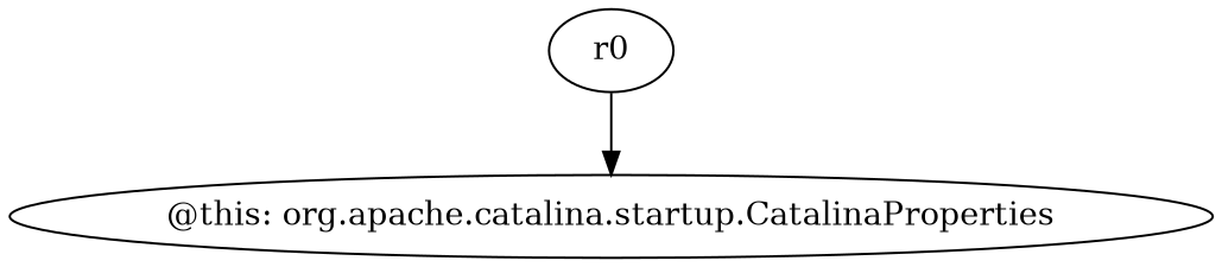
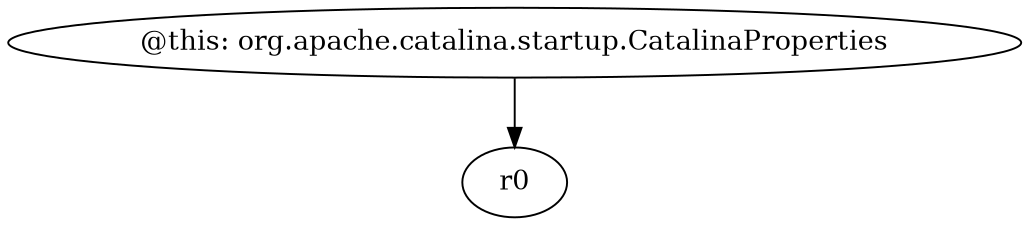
  digraph {
    n1 [label="@this: org.apache.catalina.startup.CatalinaProperties"]
    n2 [label=r0]
-   n2 -> n1
+   n1 -> n2
  }
